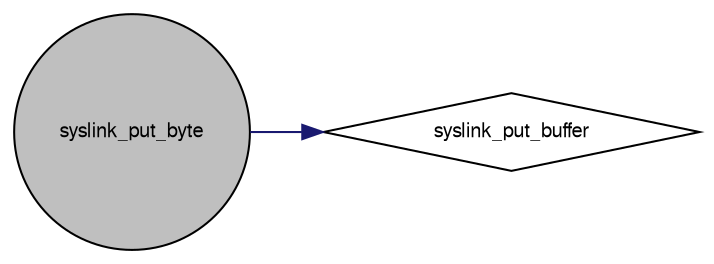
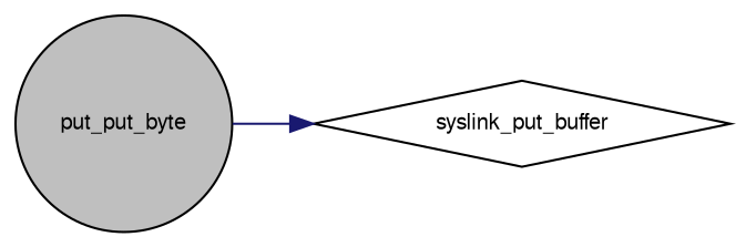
  digraph {
    rankdir=LR
    node [color=black fontname=FreeSans fontsize=10 style=filled]
-   n1 [fillcolor=grey75 fontcolor=black height=0.2 label=syslink_put_byte shape=circle width=0.4]
+   n1 [fillcolor=grey75 fontcolor=black height=0.2 label=put_put_byte shape=circle width=0.4]
    n2 [fillcolor=white height=0.2 label=syslink_put_buffer shape=diamond width=0.4]
    n1 -> n2 [color=midnightblue fontname=FreeSans fontsize=10 labelfontname=FreeSans labelfontsize=10 style=solid]
  }
